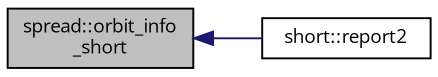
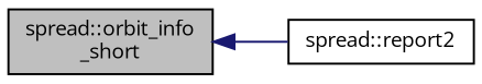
  digraph {
    rankdir=LR
    fontname="Open Sans"
    node [color=black fontname="Open Sans" fontsize=10 shape=record style=filled]
    n1 [fillcolor=grey75 fontcolor=black height=0.2 label="spread::orbit_info\l_short" width=0.4]
-   n2 [fillcolor=white height=0.2 label="short::report2" width=0.4]
+   n2 [fillcolor=white height=0.2 label="spread::report2" width=0.4]
    n1 -> n2 [color=midnightblue dir=back fontname="Open Sans" fontsize=10 labelfontname=Helvetica labelfontsize=10 style=solid]
  }
